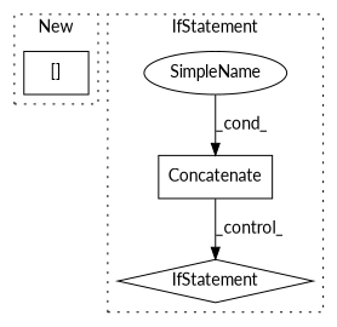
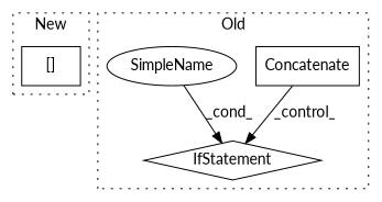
  digraph {
    fontname=Lato
    node [fontname=Lato shape=box]
    edge [fontname=Lato]
    n1 [a=2 l="16,1" label="[]" s="7925,7942"]
    n2 [a=32 l="12,1" label=Concatenate s="8121,8149"]
    n3 [a=25 l="4,2" label=IfStatement s="8014,8043" shape=diamond]
    n4 [a=42 label=SimpleName shape=ellipse]
    subgraph cluster_1 {
      label=New
      style=dotted
      n1
    }
    subgraph cluster_2 {
-     label=IfStatement
+     label=Old
      style=dotted
      n2
      n3
      n4
    }
    n2 -> n3 [label=_control_]
-   n4 -> n2 [label=_cond_]
+   n4 -> n3 [label=_cond_]
  }
